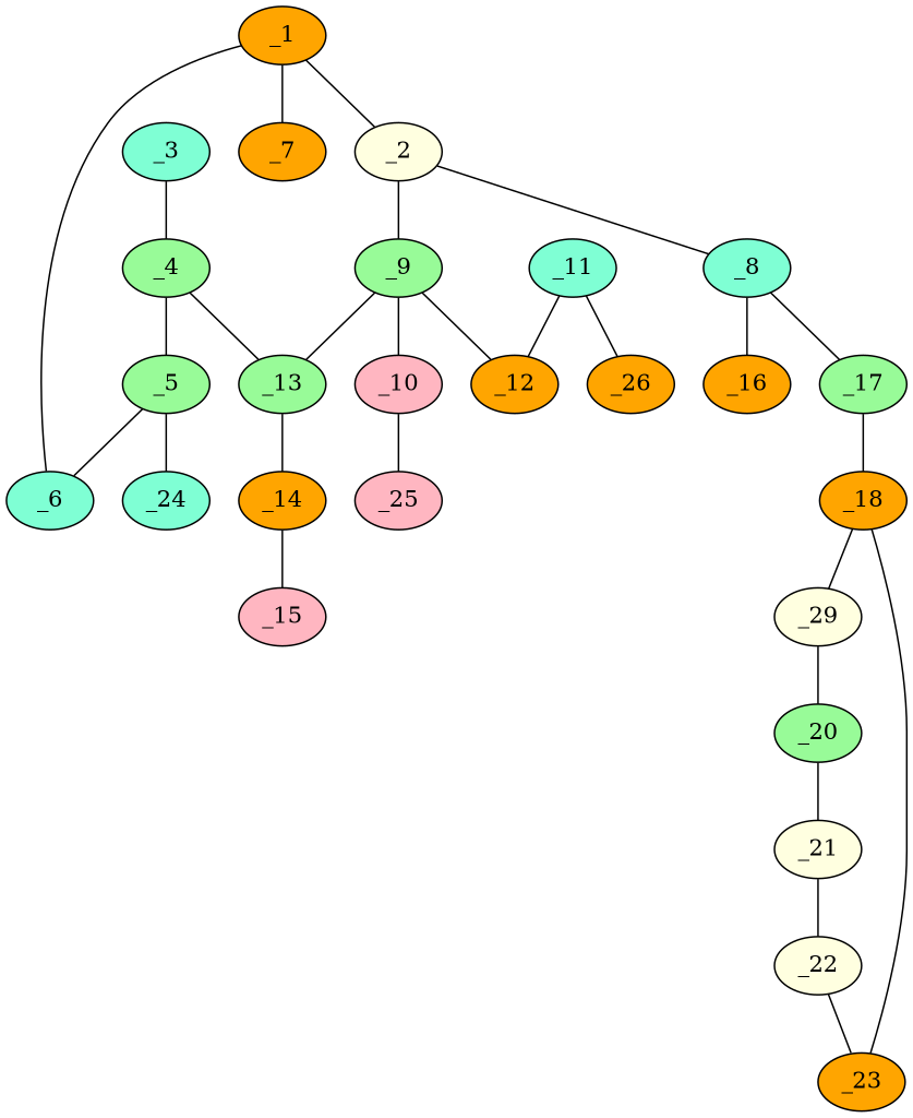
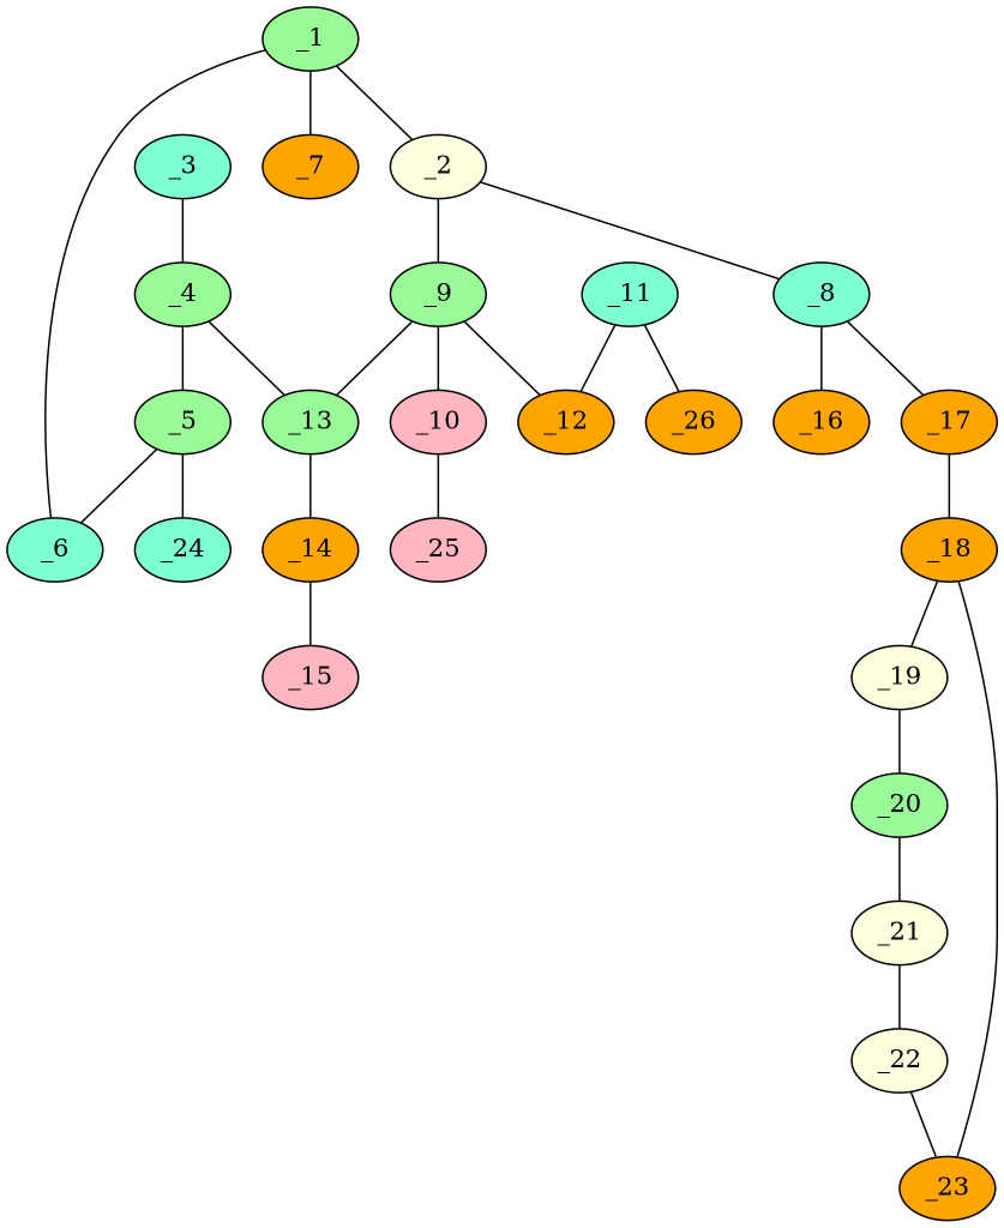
  graph {
    node [charge=0 chem=1 fillcolor=orange style=filled symbol="C  " x=3.7601 y=-1.5194]
    edge [valence=1]
    _2 [fillcolor=lightyellow x=4.6261]
-   _1 [y=-2.0194]
+   _1 [fillcolor=palegreen y=-2.0194]
    _6 [fillcolor=aquamarine x=2.894]
    _7 [chem=7 symbol="Cl " y=-3.0194]
    _8 [fillcolor=aquamarine x=5.4921 y=-2.0194]
    _9 [chem=4 fillcolor=palegreen symbol="N  " y=1.9806]
    _3 [fillcolor=aquamarine x=4.6261 y=-0.5194]
    _4 [fillcolor=palegreen y=-0.0194]
    _16 [chem=2 symbol="O  " x=5.4921 y=-3.0194]
-   _17 [chem=4 fillcolor=palegreen symbol="N  " x=6.3581]
+   _17 [chem=4 symbol="N  " x=6.3581]
    _5 [fillcolor=palegreen x=2.894 y=-0.5194]
    _13 [chem=5 fillcolor=palegreen symbol="S  " y=0.9806]
    _18 [x=7.2242 y=-2.0194]
    _24 [chem=5 fillcolor=aquamarine symbol="S  " x=2.028 y=-0.0194]
    _14 [chem=2 symbol="O  " x=4.7601 y=0.9806]
    _15 [chem=2 fillcolor=lightpink symbol="O  " x=2.7601 y=0.9806]
-   _19 [fillcolor=lightyellow x=7.2242 y=-3.0194 label=_29]
+   _19 [fillcolor=lightyellow x=7.2242 y=-3.0194]
    _23 [x=8.0902]
    _10 [fillcolor=lightpink x=2.9511 y=2.5684]
    _12 [x=4.5691 y=2.5684]
    _25 [chem=2 fillcolor=lightpink symbol="O  " x=2 y=2.2594]
    _26 [chem=4 symbol="N  " x=3.2601 y=3.5194]
    _11 [fillcolor=aquamarine x=4.2601 y=3.5194]
    _20 [fillcolor=palegreen x=8.0902 y=-3.5194]
    _21 [fillcolor=lightyellow x=8.9562 y=-3.0194]
    _22 [fillcolor=lightyellow x=8.9562 y=-2.0194]
    _2 -- _8
    _2 -- _9 [valence=2]
    _1 -- _2
    _1 -- _6 [valence=2]
    _1 -- _7
    _8 -- _16 [valence=2]
    _8 -- _17
    _9 -- _13
    _9 -- _10
    _9 -- _12
    _3 -- _4
    _4 -- _5 [valence=2]
    _4 -- _13
    _17 -- _18
    _5 -- _6
    _5 -- _24
    _13 -- _14 [valence=2]
    _18 -- _19
    _18 -- _23 [valence=2]
    _14 -- _15 [valence=2]
    _19 -- _20 [valence=2]
    _10 -- _25 [valence=2]
    _11 -- _12
    _11 -- _26
    _20 -- _21
    _21 -- _22 [valence=2]
    _22 -- _23
  }
